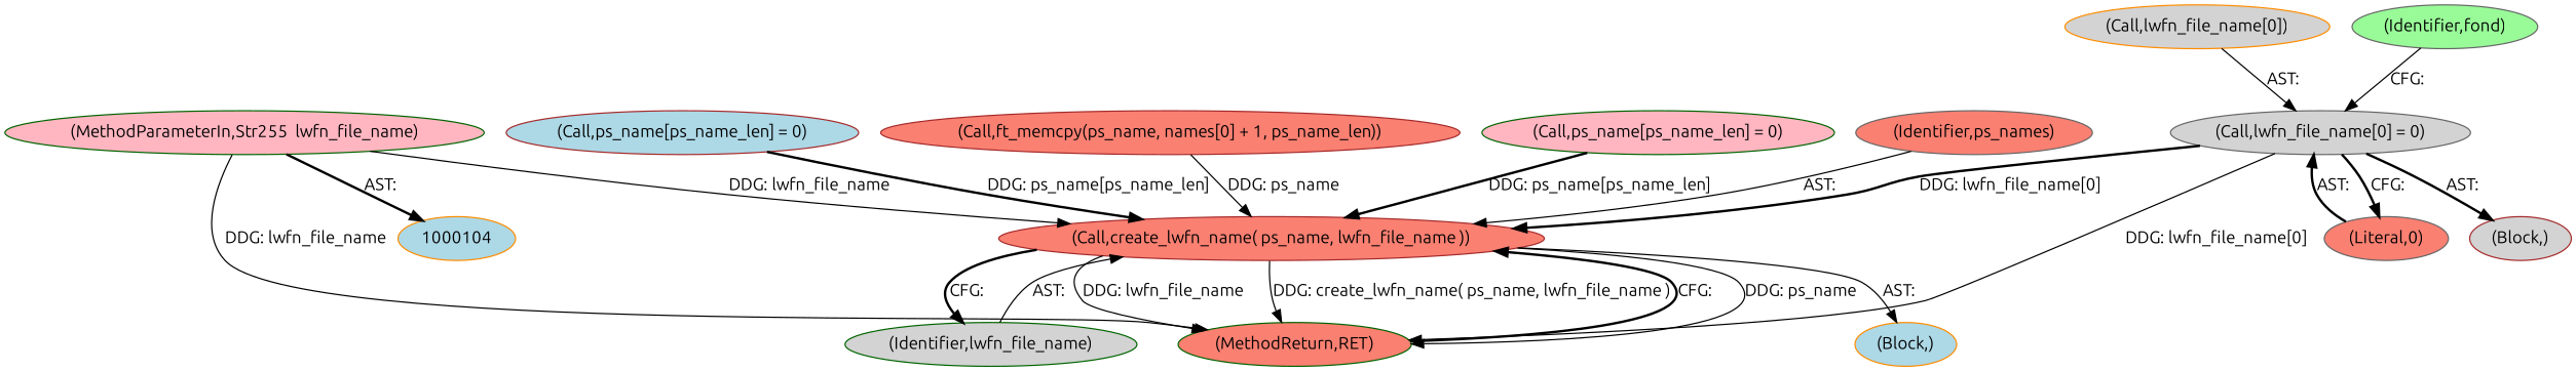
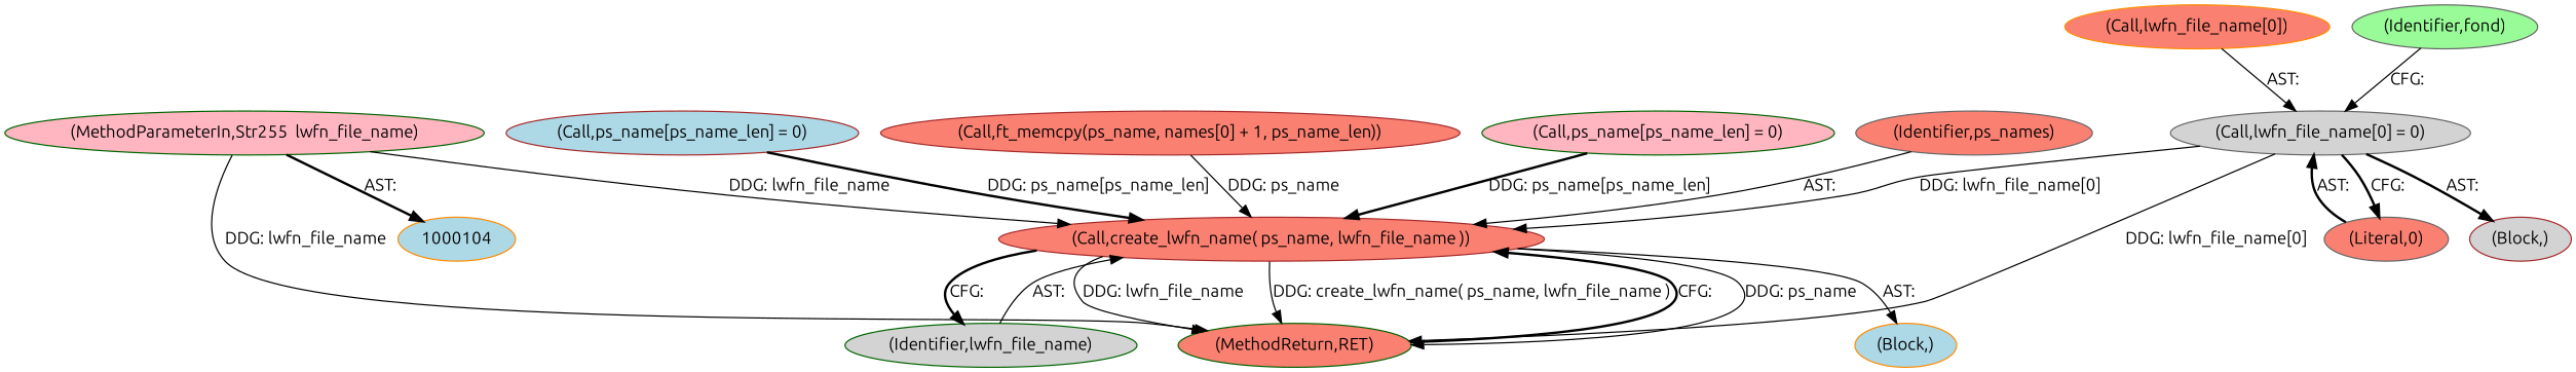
  digraph {
    fontname=Ubuntu
    node [color=gray40 fillcolor=salmon fontname=Ubuntu style=filled]
    edge [fontname=Ubuntu style=solid]
    n1 [fillcolor=lightgrey label="(Call,lwfn_file_name[0] = 0)"]
    n2 [color=brown label="(Call,create_lwfn_name( ps_name, lwfn_file_name ))"]
    n3 [color=darkgreen label="(MethodReturn,RET)"]
    n4 [color=brown fillcolor=lightgrey label="(Block,)"]
    n5 [label="(Literal,0)"]
    n6 [color=darkorange fillcolor=lightblue label="(Block,)"]
    n7 [color=darkgreen fillcolor=lightgrey label="(Identifier,lwfn_file_name)"]
    n8 [color=darkgreen fillcolor=lightpink label="(MethodParameterIn,Str255  lwfn_file_name)"]
    1000104 [color=darkorange fillcolor=lightblue]
    n10 [color=brown fillcolor=lightblue label="(Call,ps_name[ps_name_len] = 0)"]
    n11 [color=brown label="(Call,ft_memcpy(ps_name, names[0] + 1, ps_name_len))"]
-   n12 [color=darkorange fillcolor=lightgrey label="(Call,lwfn_file_name[0])"]
+   n12 [color=darkorange label="(Call,lwfn_file_name[0])"]
    n13 [color=darkgreen fillcolor=lightpink label="(Call,ps_name[ps_name_len] = 0)"]
    n14 [fillcolor=palegreen label="(Identifier,fond)"]
    n15 [label="(Identifier,ps_names)"]
-   n1 -> n2 [label="DDG: lwfn_file_name[0]" style=bold]
+   n1 -> n2 [label="DDG: lwfn_file_name[0]"]
    n1 -> n3 [label="DDG: lwfn_file_name[0]"]
    n1 -> n4 [label="AST: " style=bold]
    n1 -> n5 [label="CFG: " style=bold]
    n2 -> n3 [label="DDG: ps_name"]
    n2 -> n3 [label="DDG: lwfn_file_name"]
    n2 -> n3 [label="DDG: create_lwfn_name( ps_name, lwfn_file_name )"]
    n2 -> n6 [label="AST: "]
    n2 -> n7 [label="CFG: " style=bold]
    n3 -> n2 [label="CFG: " style=bold]
    n5 -> n1 [label="AST: " style=bold]
    n7 -> n2 [label="AST: "]
    n8 -> n2 [label="DDG: lwfn_file_name"]
    n8 -> n3 [label="DDG: lwfn_file_name"]
    n8 -> 1000104 [label="AST: " style=bold]
    n10 -> n2 [label="DDG: ps_name[ps_name_len]" style=bold]
    n11 -> n2 [label="DDG: ps_name"]
    n12 -> n1 [label="AST: "]
    n13 -> n2 [label="DDG: ps_name[ps_name_len]" style=bold]
    n14 -> n1 [label="CFG: "]
    n15 -> n2 [label="AST: "]
  }
